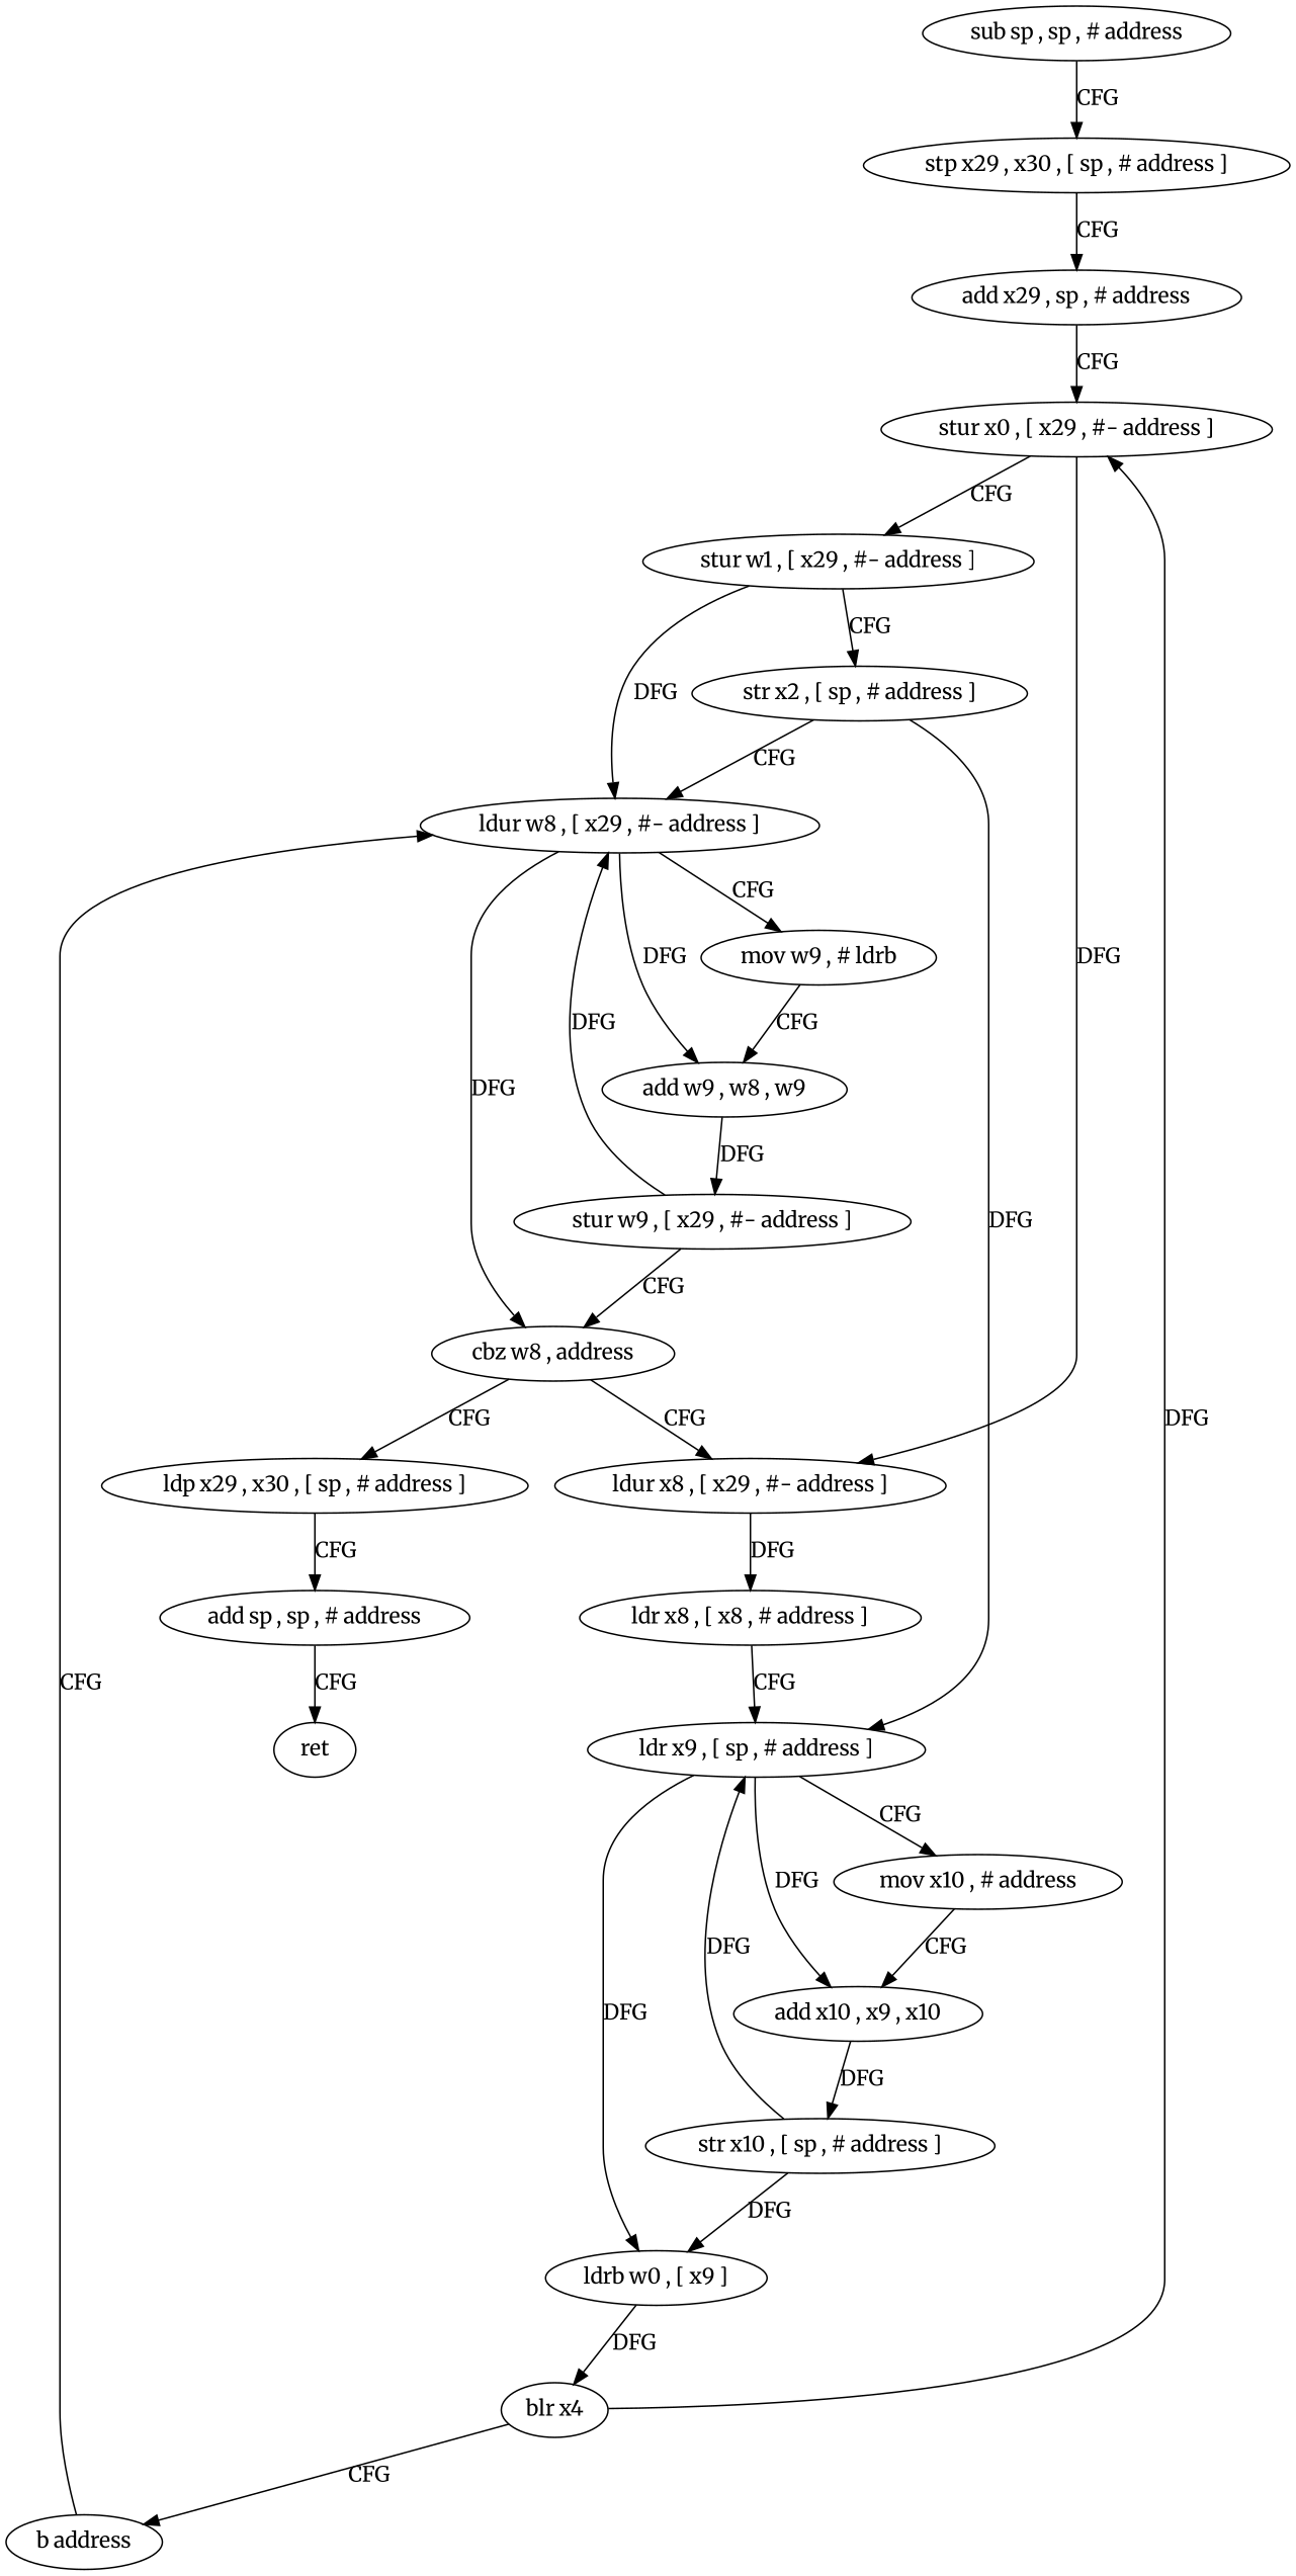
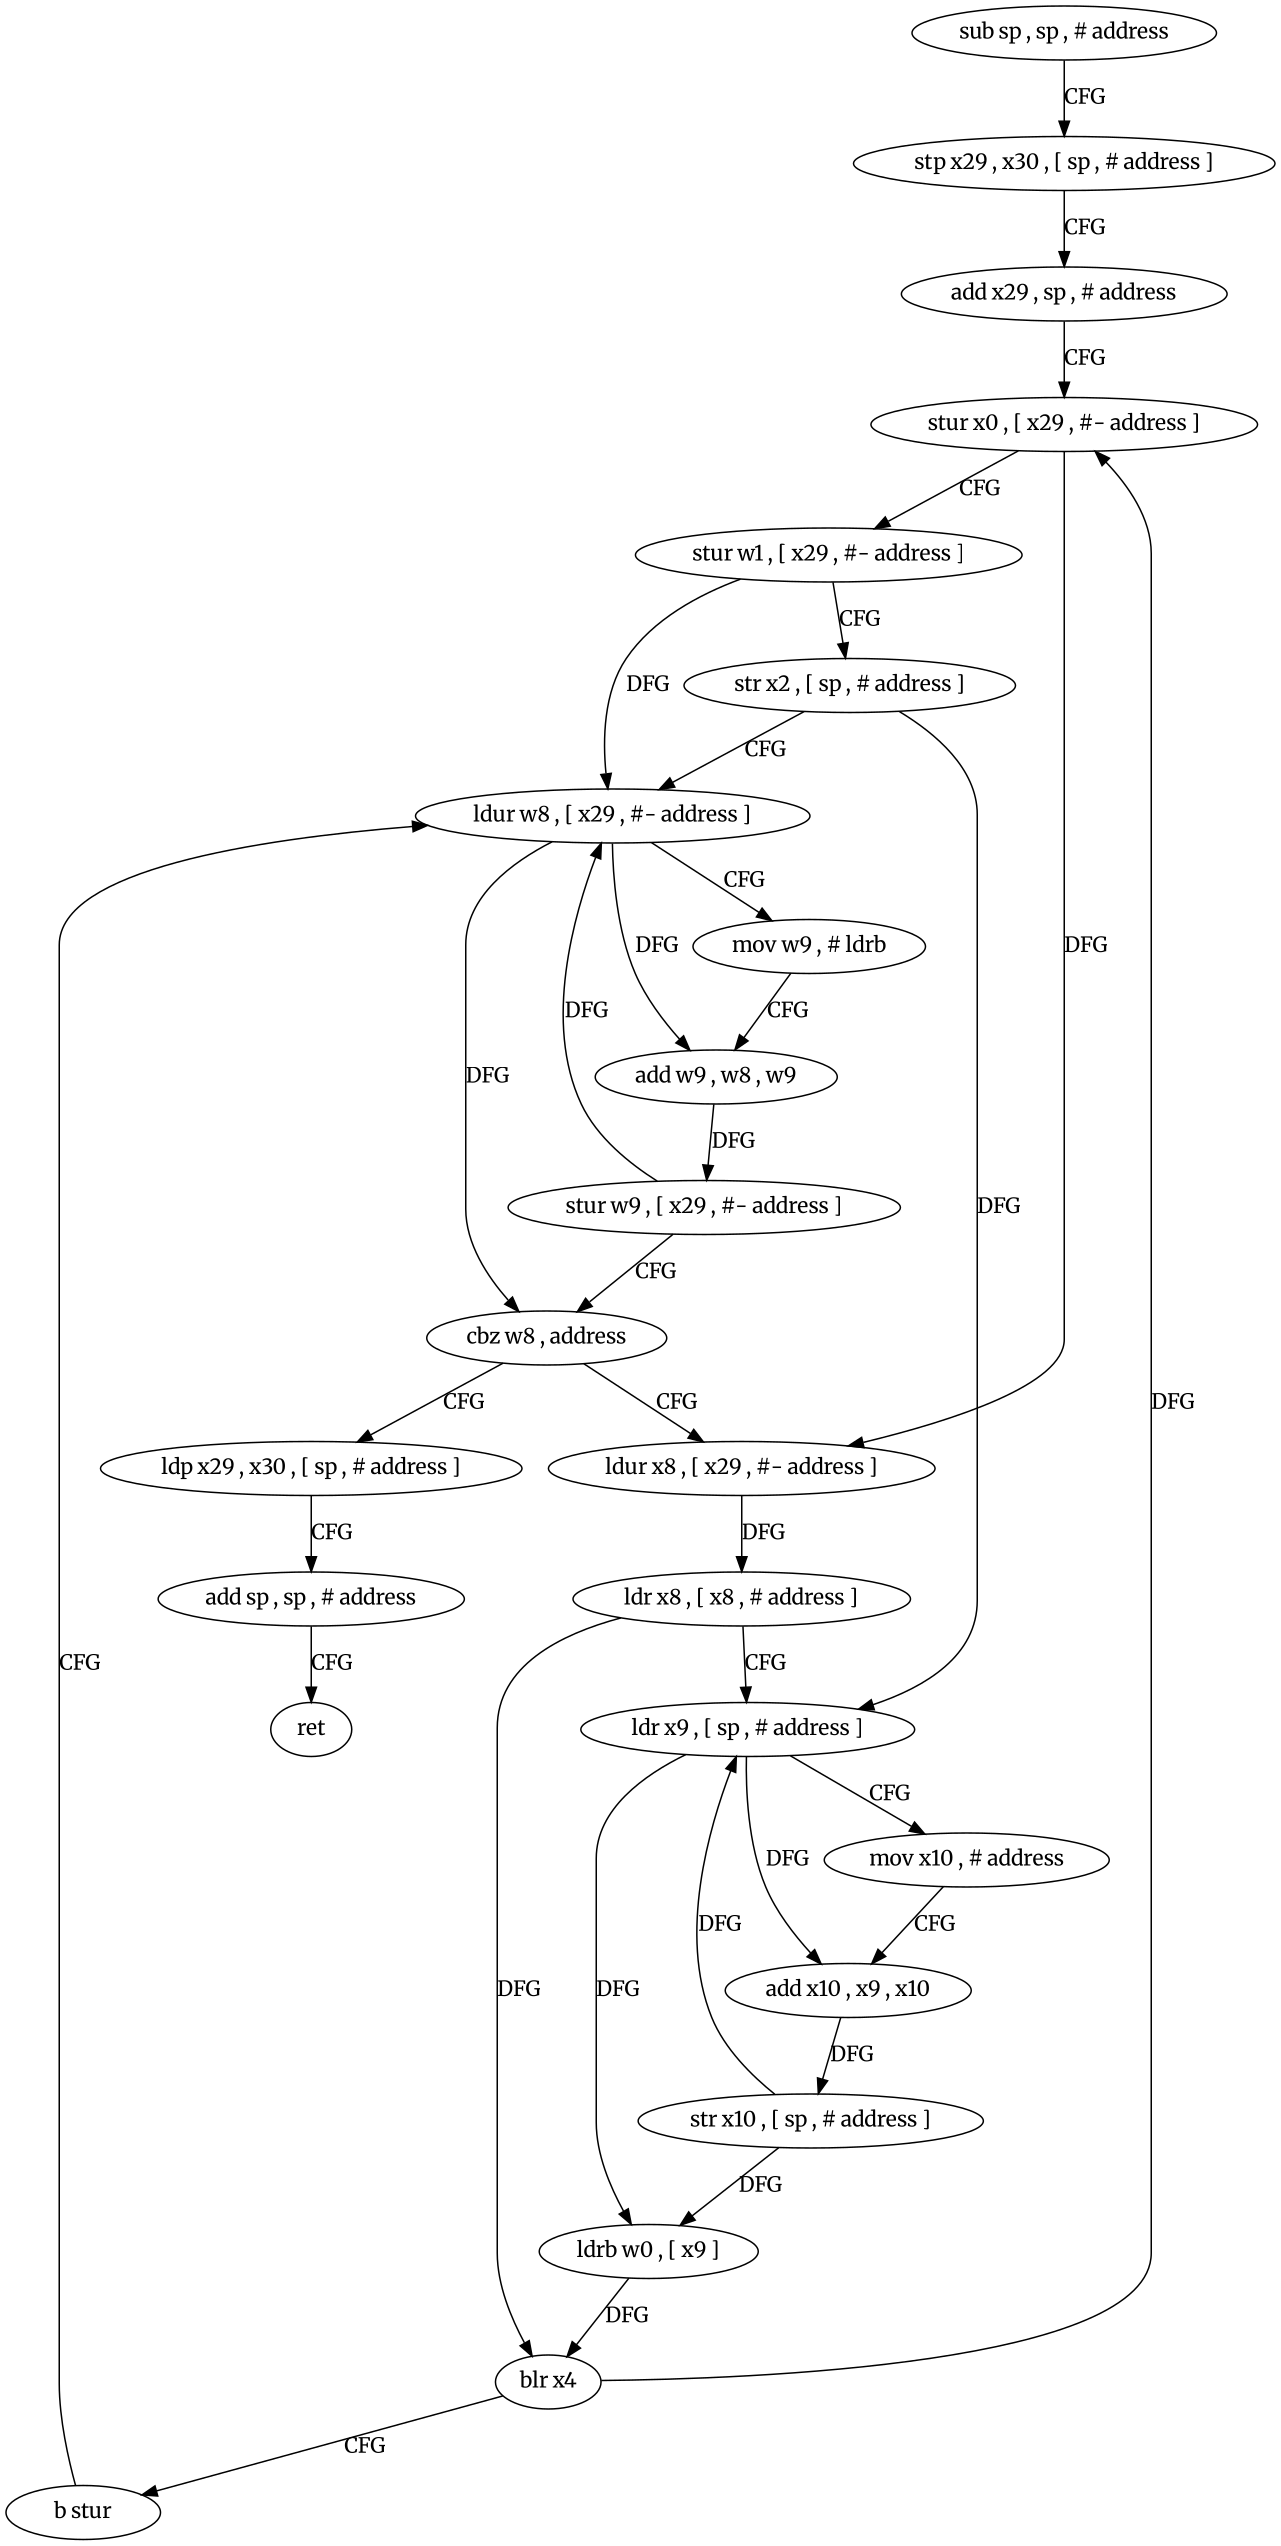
  digraph {
    fontname=Merriweather
    node [fontname=Merriweather]
    edge [fontname=Merriweather]
    n1 [label="sub sp , sp , # address"]
    n2 [label="stp x29 , x30 , [ sp , # address ]"]
    n3 [label="add x29 , sp , # address"]
    n4 [label="stur x0 , [ x29 , #- address ]"]
    n5 [label="stur w1 , [ x29 , #- address ]"]
    n6 [label="ldur x8 , [ x29 , #- address ]"]
    n7 [label="str x2 , [ sp , # address ]"]
    n8 [label="ldur w8 , [ x29 , #- address ]"]
    n9 [label="ldr x8 , [ x8 , # address ]"]
    n10 [label="ldr x9 , [ sp , # address ]"]
    n11 [label="mov w9 , # ldrb"]
    n12 [label="add w9 , w8 , w9"]
    n13 [label="cbz w8 , address"]
    n14 [label="mov x10 , # address"]
    n15 [label="add x10 , x9 , x10"]
    n16 [label="ldrb w0 , [ x9 ]"]
    n17 [label="stur w9 , [ x29 , #- address ]"]
    n18 [label="ldp x29 , x30 , [ sp , # address ]"]
    n19 [label="add sp , sp , # address"]
    n20 [label=ret]
    n21 [label="blr x4"]
-   n22 [label="b address"]
+   n22 [label="b stur"]
    n23 [label="str x10 , [ sp , # address ]"]
    n1 -> n2 [label=CFG]
    n2 -> n3 [label=CFG]
    n3 -> n4 [label=CFG]
    n4 -> n5 [label=CFG]
    n4 -> n6 [label=DFG]
    n5 -> n7 [label=CFG]
    n5 -> n8 [label=DFG]
    n6 -> n9 [label=DFG]
    n7 -> n8 [label=CFG]
    n7 -> n10 [label=DFG]
    n8 -> n11 [label=CFG]
    n8 -> n12 [label=DFG]
    n8 -> n13 [label=DFG]
    n9 -> n10 [label=CFG]
+   n9 -> n21 [label=DFG]
    n10 -> n14 [label=CFG]
    n10 -> n15 [label=DFG]
    n10 -> n16 [label=DFG]
    n11 -> n12 [label=CFG]
    n12 -> n17 [label=DFG]
    n13 -> n6 [label=CFG]
    n13 -> n18 [label=CFG]
    n14 -> n15 [label=CFG]
    n15 -> n23 [label=DFG]
    n16 -> n21 [label=DFG]
    n17 -> n8 [label=DFG]
    n17 -> n13 [label=CFG]
    n18 -> n19 [label=CFG]
    n19 -> n20 [label=CFG]
    n21 -> n4 [label=DFG]
    n21 -> n22 [label=CFG]
    n22 -> n8 [label=CFG]
    n23 -> n10 [label=DFG]
    n23 -> n16 [label=DFG]
  }
